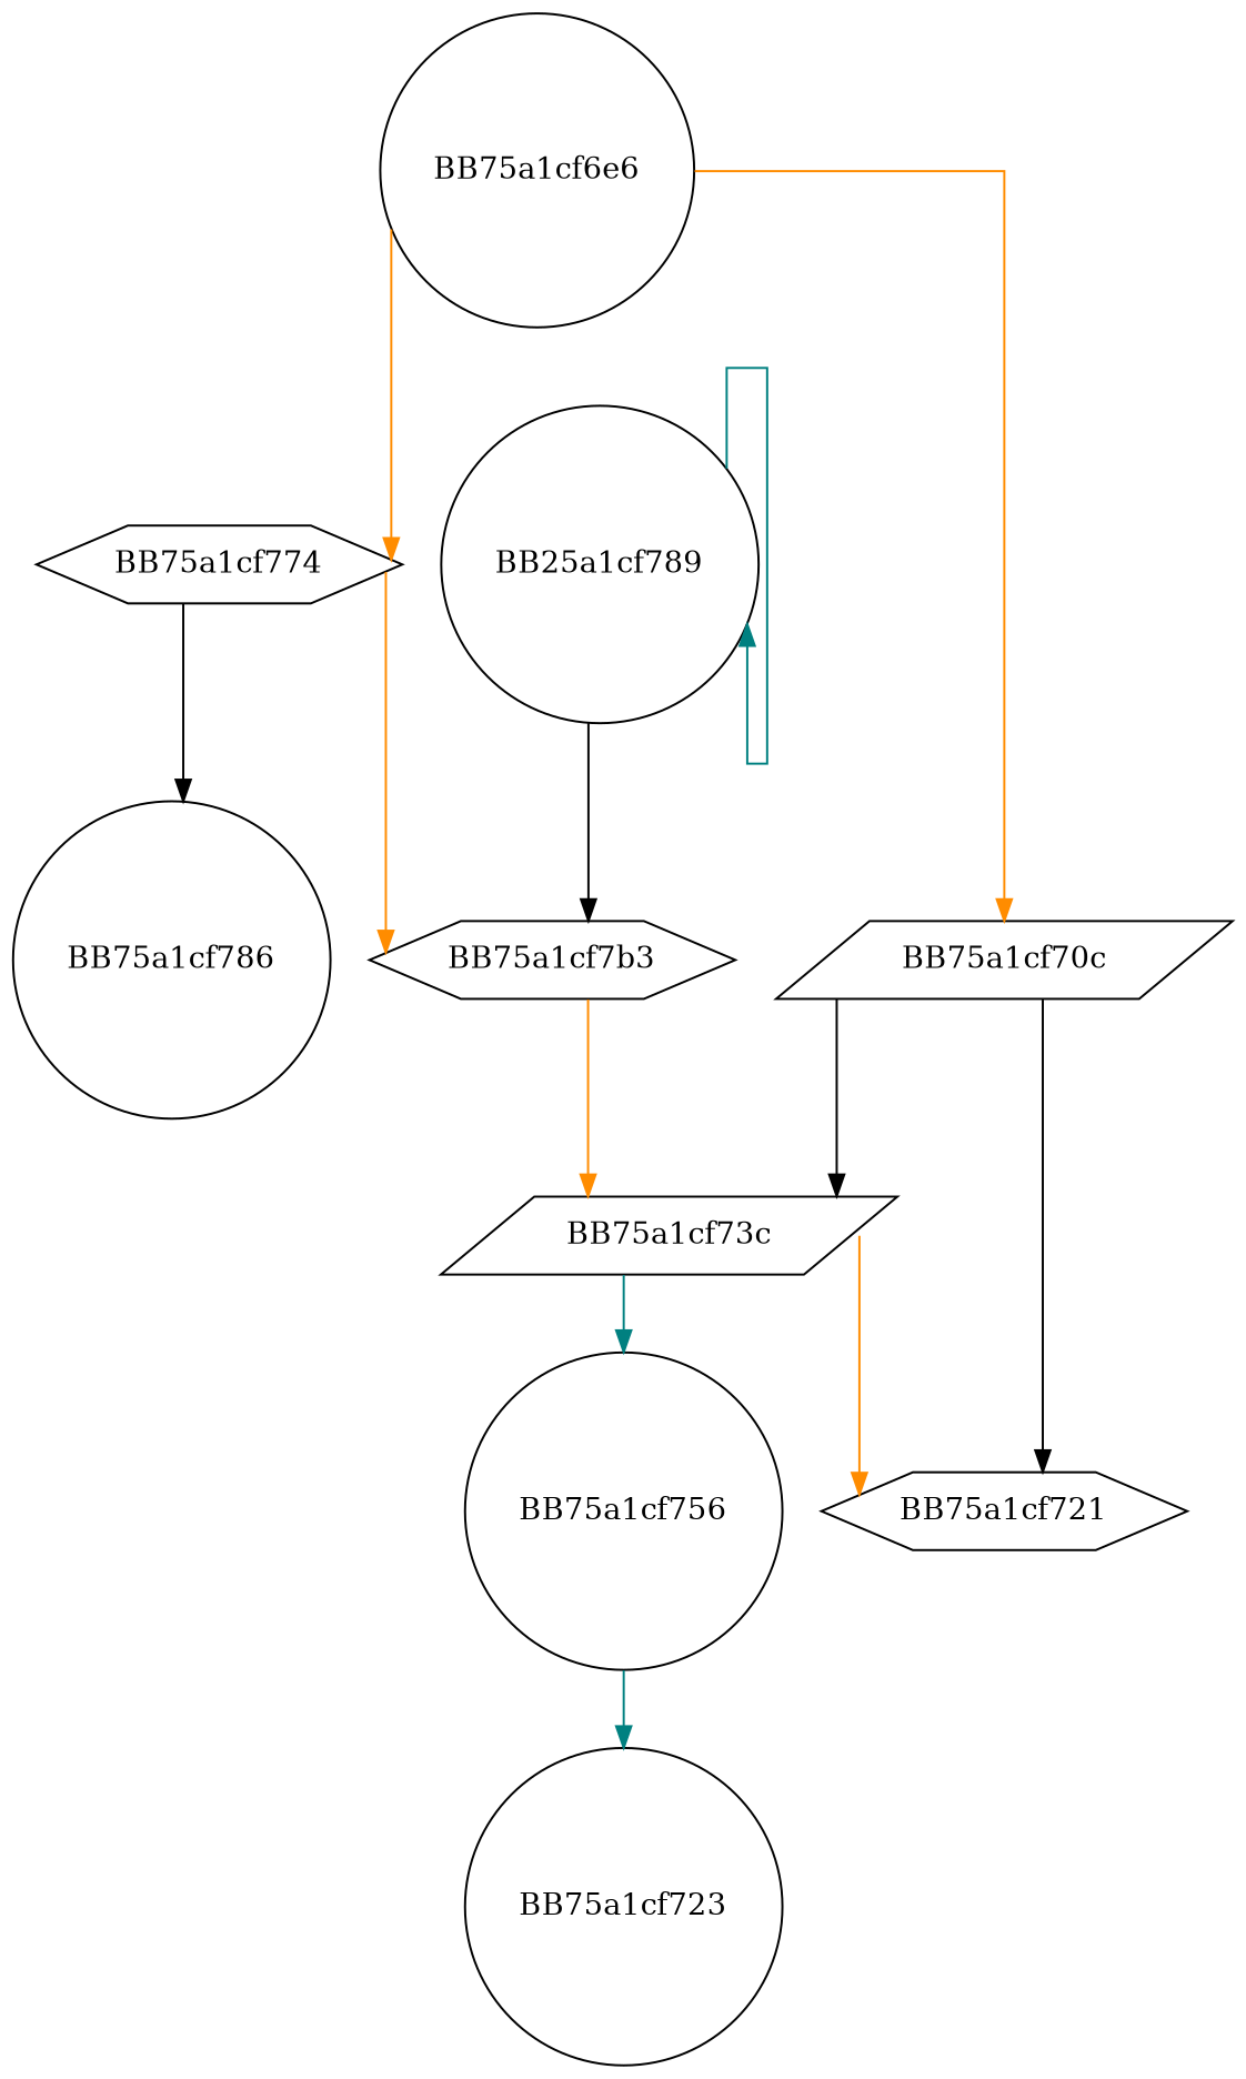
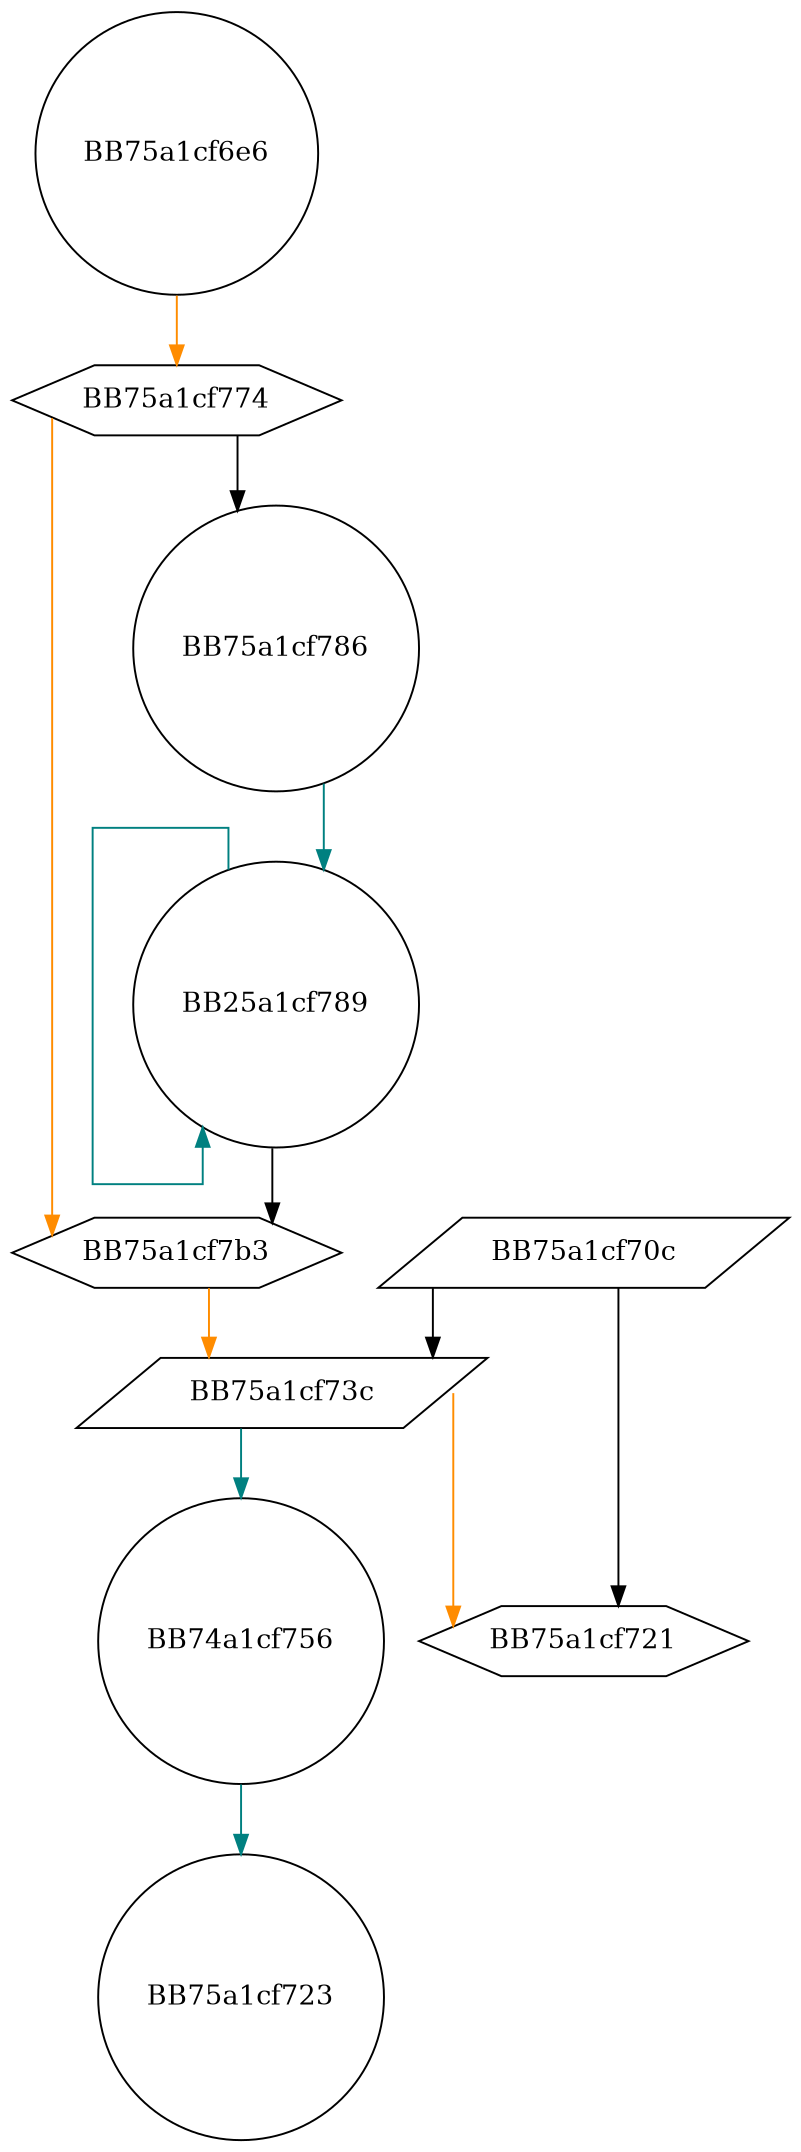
  digraph {
    splines=ortho
    node [shape=circle]
    edge [color=darkorange]
    n1 [label=BB75a1cf6e6]
    BB75a1cf774 [shape=hexagon]
    BB75a1cf70c [shape=parallelogram]
    BB75a1cf7b3 [shape=hexagon]
    BB75a1cf786
    BB75a1cf73c [shape=parallelogram]
    BB75a1cf721 [shape=hexagon]
    n8 [label=BB25a1cf789]
-   BB75a1cf756
+   BB75a1cf756 [label=BB74a1cf756]
    BB75a1cf723
    n1 -> BB75a1cf774
-   n1 -> BB75a1cf70c
    BB75a1cf774 -> BB75a1cf7b3
    BB75a1cf774 -> BB75a1cf786 [color=black]
    BB75a1cf70c -> BB75a1cf73c [color=black]
    BB75a1cf70c -> BB75a1cf721 [color=black]
    BB75a1cf7b3 -> BB75a1cf73c
+   BB75a1cf786 -> n8 [color=teal]
    BB75a1cf73c -> BB75a1cf721
    BB75a1cf73c -> BB75a1cf756 [color=teal]
    n8 -> BB75a1cf7b3 [color=black]
    n8 -> n8 [color=teal]
    BB75a1cf756 -> BB75a1cf723 [color=teal]
  }
